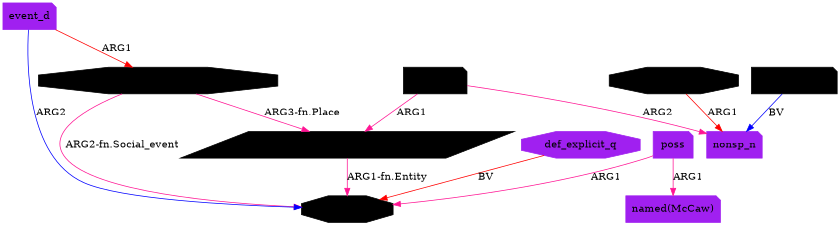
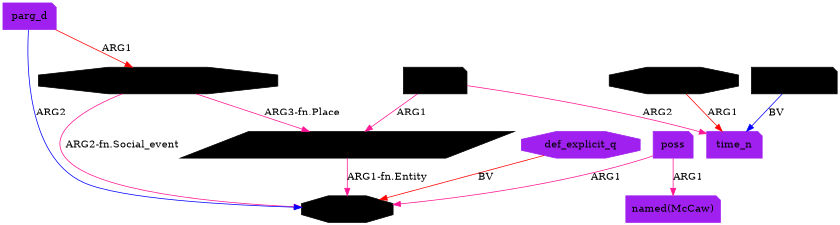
  digraph {
    node [color=black shape=note style=filled]
    edge [color=deeppink]
    "_expire_v_1-fn.State_continue" [shape=parallelogram]
    _offer_n_1 [shape=octagon]
    "_schedule_v_1-fn.Social_event" [shape=octagon]
    "named(McCaw)" [color=purple]
-   parg_d [color=purple label=event_d]
+   parg_d [color=purple]
    _tomorrow_a_1 [shape=octagon]
-   time_n [color=purple label=nonsp_n]
+   time_n [color=purple]
    loc_nonsp
    def_implicit_q
    def_explicit_q [color=purple shape=octagon]
    poss [color=purple]
    "_expire_v_1-fn.State_continue" -> _offer_n_1 [label="ARG1-fn.Entity"]
    "_schedule_v_1-fn.Social_event" -> "_expire_v_1-fn.State_continue" [label="ARG3-fn.Place"]
    "_schedule_v_1-fn.Social_event" -> _offer_n_1 [label="ARG2-fn.Social_event"]
    parg_d -> _offer_n_1 [color=blue label=ARG2]
    parg_d -> "_schedule_v_1-fn.Social_event" [color=red label=ARG1]
    _tomorrow_a_1 -> time_n [color=red label=ARG1]
    loc_nonsp -> "_expire_v_1-fn.State_continue" [label=ARG1]
    loc_nonsp -> time_n [label=ARG2]
    def_implicit_q -> time_n [color=blue label=BV]
    def_explicit_q -> _offer_n_1 [color=red label=BV]
    poss -> _offer_n_1 [label=ARG1]
    poss -> "named(McCaw)" [label=ARG1]
  }
